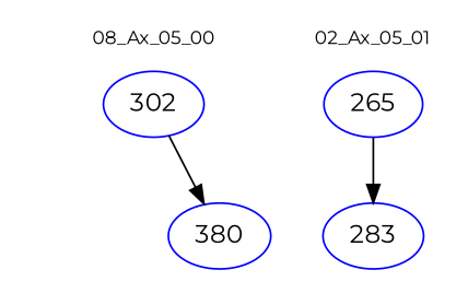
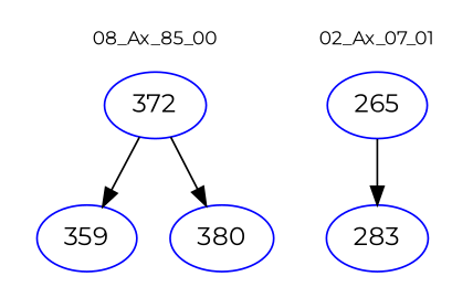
  digraph {
    fontname=Montserrat
    node [color=blue fontname=Montserrat]
    edge [color=black fontname=Montserrat]
-   n1 [label=302]
+   n1 [label=372]
+   n2 [label=359]
    n3 [label=380]
    n4 [label=265]
    n5 [label=283]
    subgraph cluster_1 {
      color=white
      fontsize=10
-     label="08_Ax_05_00"
+     label="08_Ax_85_00"
      n1
+     n2
      n3
    }
    subgraph cluster_2 {
      color=white
      fontsize=10
-     label="02_Ax_05_01"
+     label="02_Ax_07_01"
      n4
      n5
    }
+   n1 -> n2
    n1 -> n3
    n4 -> n5
  }
